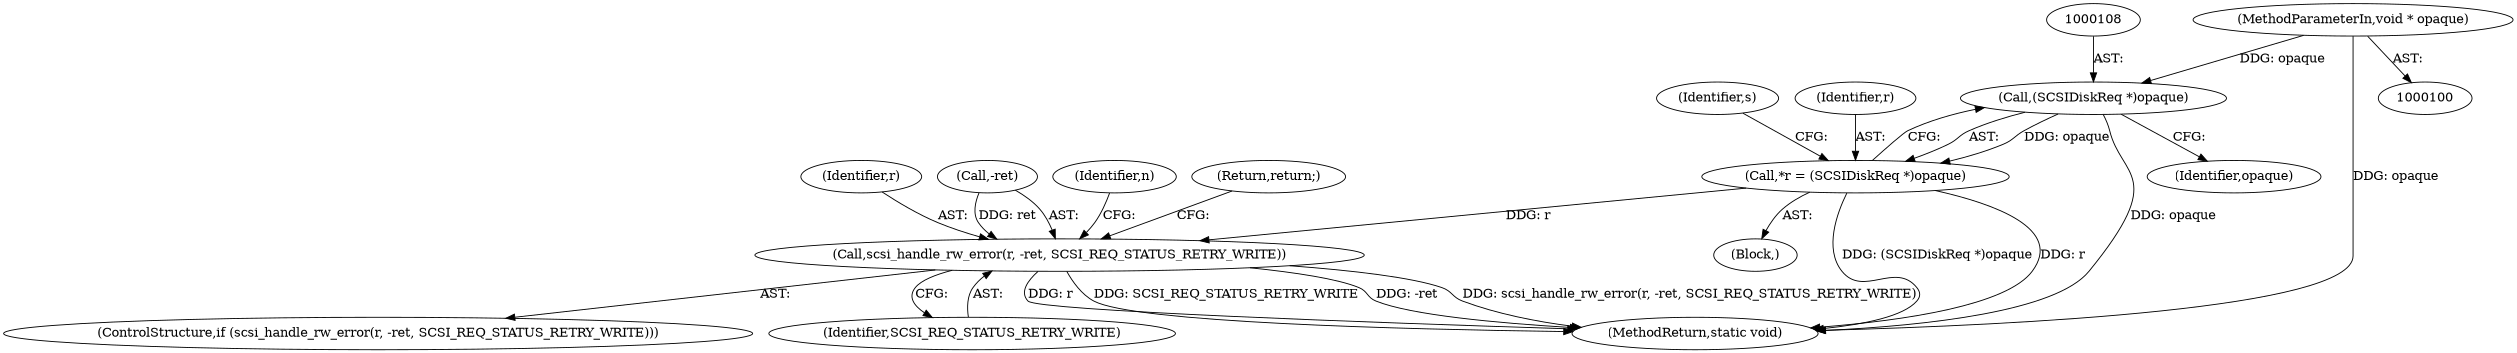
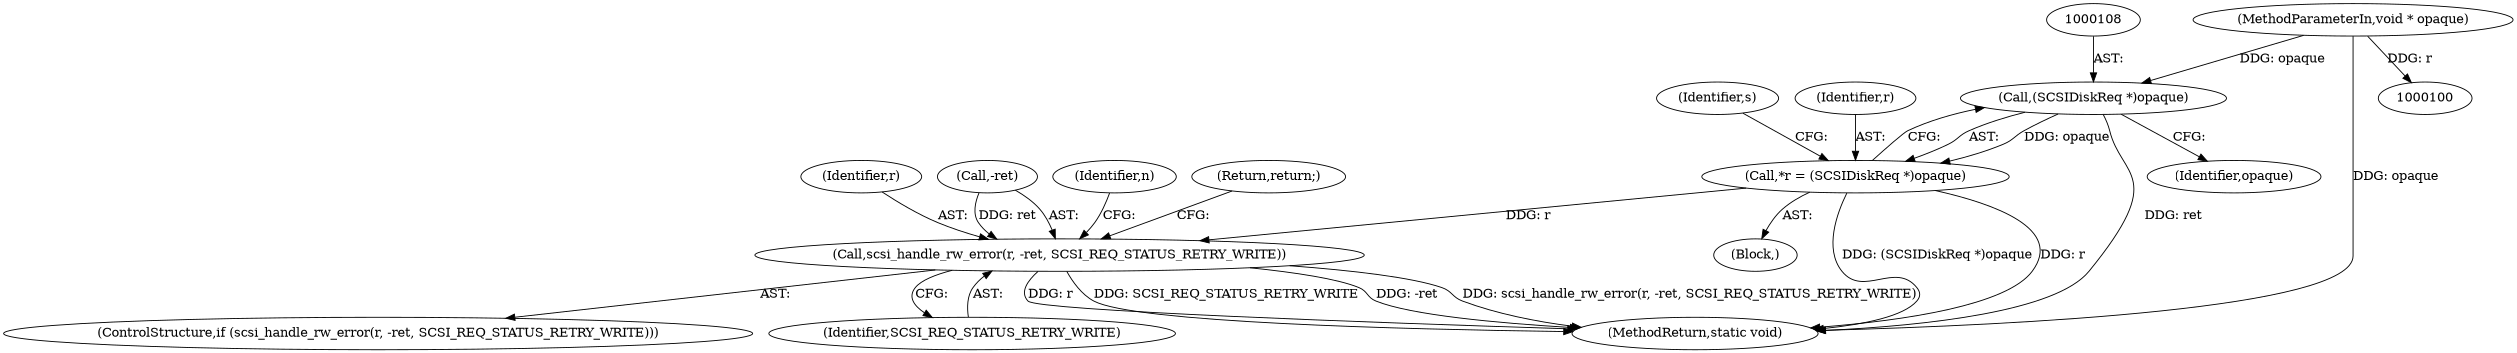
  digraph {
    n1 [label="(MethodParameterIn,void * opaque)"]
    n2 [label="(Call,(SCSIDiskReq *)opaque)"]
    n3 [label="(MethodReturn,static void)"]
    1000100
    n5 [label="(Call,*r = (SCSIDiskReq *)opaque)"]
    n6 [label="(Identifier,opaque)"]
    n7 [label="(Call,scsi_handle_rw_error(r, -ret, SCSI_REQ_STATUS_RETRY_WRITE))"]
    n8 [label="(Block,)"]
    n9 [label="(Identifier,SCSI_REQ_STATUS_RETRY_WRITE)"]
    n10 [label="(ControlStructure,if (scsi_handle_rw_error(r, -ret, SCSI_REQ_STATUS_RETRY_WRITE)))"]
    n11 [label="(Identifier,n)"]
    n12 [label="(Identifier,s)"]
    n13 [label="(Return,return;)"]
    n14 [label="(Call,-ret)"]
    n15 [label="(Identifier,r)"]
    n16 [label="(Identifier,r)"]
    1000108
    n1 -> n2 [label="DDG: opaque"]
    n1 -> n3 [label="DDG: opaque"]
-   n1 -> 1000100 [label="AST: "]
-   n2 -> n3 [label="DDG: opaque"]
+   n1 -> 1000100 [label="DDG: r"]
+   n2 -> n3 [label="DDG: ret"]
    n2 -> n5 [label="AST: "]
    n2 -> n5 [label="DDG: opaque"]
    n2 -> n6 [label="CFG: "]
    n5 -> n2 [label="CFG: "]
    n5 -> n3 [label="DDG: (SCSIDiskReq *)opaque"]
    n5 -> n3 [label="DDG: r"]
    n5 -> n7 [label="DDG: r"]
    n5 -> n8 [label="AST: "]
    n7 -> n3 [label="DDG: scsi_handle_rw_error(r, -ret, SCSI_REQ_STATUS_RETRY_WRITE)"]
    n7 -> n3 [label="DDG: r"]
    n7 -> n3 [label="DDG: SCSI_REQ_STATUS_RETRY_WRITE"]
    n7 -> n3 [label="DDG: -ret"]
    n7 -> n9 [label="CFG: "]
    n7 -> n10 [label="AST: "]
    n9 -> n7 [label="AST: "]
    n11 -> n7 [label="CFG: "]
    n12 -> n5 [label="CFG: "]
    n13 -> n7 [label="CFG: "]
    n14 -> n7 [label="AST: "]
    n14 -> n7 [label="DDG: ret"]
    n15 -> n5 [label="AST: "]
    n16 -> n7 [label="AST: "]
    1000108 -> n2 [label="AST: "]
  }
